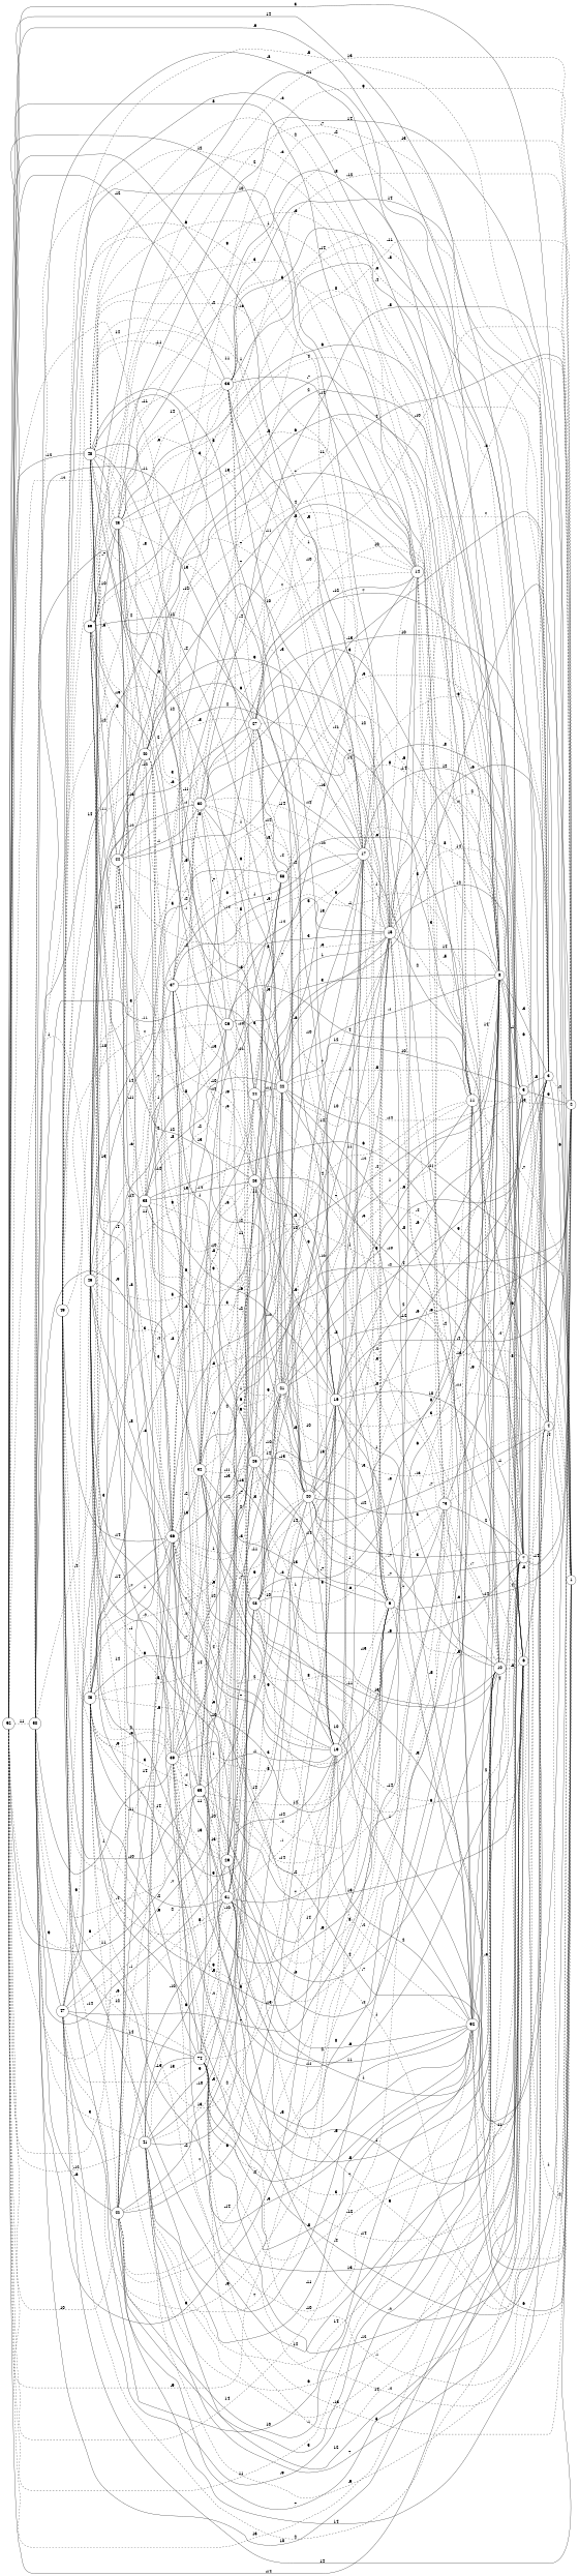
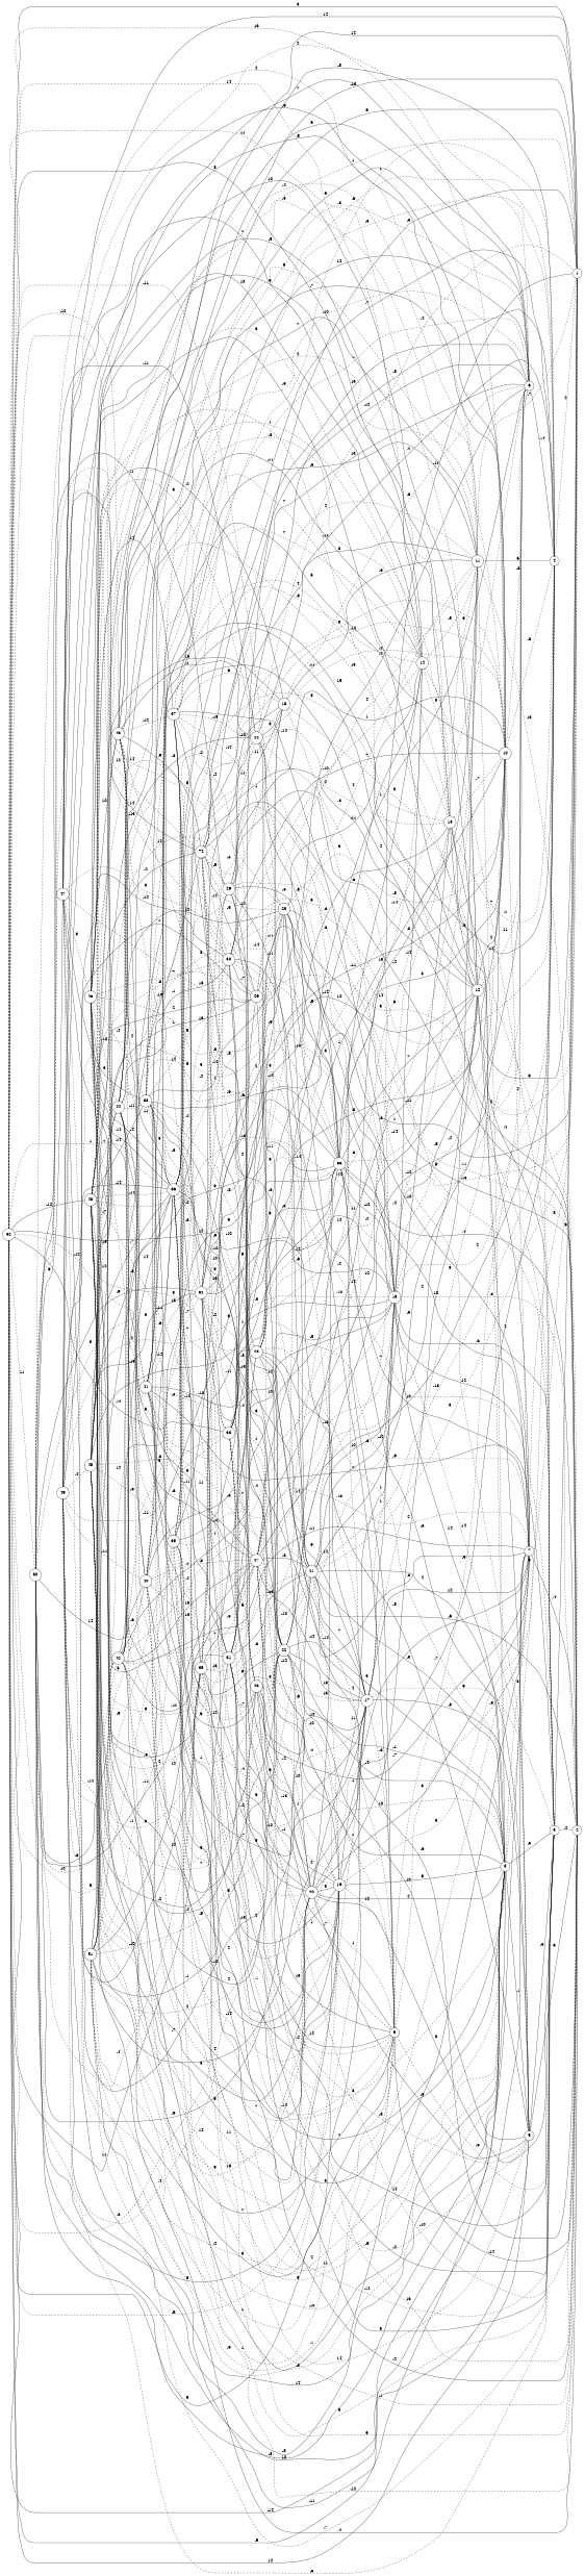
  graph {
    fontname="Helvetica,Arial,sans-serif"
    rankdir=LR
    node [shape=circle]
    edge [style=solid]
    52
    1
    5
    7
    8
    10
-   12 [label=92]
-   13 [label=73]
+   12
+   13
    14
    15
    17
    19
    23
    26
    31
    33
    35
    36
    39
    41
    42
    43
    48
    50
    3
    2
    4
    6
    11
    9
    21
-   16
+   16 [label=66]
    22
    27
    20
    25
    28
    29
    30
    32
    n41 [label=74]
    40
    24
    37
    44
-   18 [label=58]
+   18
    38
    47
    46
-   51 [label=59]
+   51
    49
    45
    52 -- 1 [label=3]
    52 -- 5 [label=14]
    52 -- 7 [label=-14]
    52 -- 8 [label=-9]
    52 -- 10 [label=13 style=dashed]
    52 -- 12 [label=11 style=dashed]
    52 -- 13 [label=14 style=dashed]
    52 -- 14 [label=8]
    52 -- 15 [label=12]
    52 -- 17 [label=9]
    52 -- 19 [label=-9 style=dashed]
    52 -- 23 [label=-11 style=dashed]
    52 -- 26 [label=14 style=dashed]
    52 -- 31 [label=-6 style=dashed]
    52 -- 33 [label=-12]
    52 -- 35 [label=11]
-   52 -- 46 [label=1 style=dashed]
+   52 -- 36 [label=1 style=dashed]
    52 -- 39 [label=6 style=dashed]
    52 -- 41 [label=-12 style=dashed]
    52 -- 42 [label=10 style=dashed]
    52 -- 43 [label=-12 style=dashed]
    52 -- 48 [label=-12]
    52 -- 50 [label=11 style=dashed]
    5 -- 3 [label=-5]
    5 -- 2 [label=9]
-   7 -- 1 [label=1 style=dashed]
+   7 -- 1 [label=8 style=dashed]
    7 -- 2 [label=-4]
    8 -- 5 [label=-1]
    8 -- 7 [label=8 style=dashed]
    8 -- 3 [label=-3]
    8 -- 4 [label=6 style=dashed]
    10 -- 7 [label=4 style=dashed]
    10 -- 4 [label=-8 style=dashed]
    10 -- 6 [label=-8 style=dashed]
    12 -- 1 [label=6]
    12 -- 5 [label=4]
    12 -- 10 [label=2]
    12 -- 6 [label=11 style=dashed]
    13 -- 7 [label=2]
    13 -- 10 [label=-7 style=dashed]
    13 -- 12 [label=-9]
    13 -- 3 [label=-4]
    13 -- 4 [label=-1 style=dashed]
    13 -- 11 [label=9 style=dashed]
-   14 -- 8 [label=-1 style=dashed]
    14 -- 13 [label=3 style=dashed]
    14 -- 3 [label=7 style=dashed]
    14 -- 11 [label=-5 style=dashed]
    15 -- 5 [label=14 style=dashed]
    15 -- 7 [label=12]
    15 -- 8 [label=14]
    15 -- 10 [label=-4 style=dashed]
    15 -- 12 [label=-5]
    15 -- 14 [label=-14]
    15 -- 3 [label=-6]
    15 -- 2 [label=-3 style=dashed]
    15 -- 4 [label=2 style=dashed]
    15 -- 6 [label=-11 style=dashed]
    17 -- 5 [label=-8]
    17 -- 7 [label=12]
    17 -- 15 [label=1 style=dashed]
    17 -- 3 [label=9 style=dashed]
    17 -- 6 [label=8 style=dashed]
    17 -- 11 [label=2]
    17 -- 9 [label=-3 style=dashed]
    19 -- 7 [label=6 style=dashed]
    19 -- 8 [label=6]
    19 -- 12 [label=2]
    19 -- 17 [label=1]
-   19 -- 9 [label=-13 style=dashed]
+   19 -- 9 [label=12 style=dashed]
    23 -- 7 [label=-10]
    23 -- 10 [label=-8 style=dashed]
    23 -- 14 [label=-11]
    23 -- 15 [label=1]
    23 -- 2 [label=5]
    23 -- 9 [label=-10]
    23 -- 21 [label=-10]
    23 -- 16 [label=-9]
    26 -- 15 [label=3]
    26 -- 23 [label=-11 style=dashed]
-   26 -- 11 [label=4]
+   26 -- 11 [label=4 style=dashed]
    26 -- 22 [label=3]
    31 -- 12 [label=11]
    31 -- 19 [label=-1 style=dashed]
    31 -- 23 [label=2]
    31 -- 3 [label=-2]
    31 -- 6 [label=1]
    31 -- 11 [label=4 style=dashed]
    31 -- 9 [label=14]
-   31 -- 17 [label=7]
+   31 -- 21 [label=7]
    31 -- 27 [label=9 style=dashed]
    31 -- 20 [label=10]
    31 -- 25 [label=-7 style=dashed]
    33 -- 5 [label=-8 style=dashed]
    33 -- 14 [label=-14]
    33 -- 15 [label=-5]
    33 -- 3 [label=14]
    33 -- 2 [label=13 style=dashed]
    33 -- 4 [label=-8]
    33 -- 6 [label=-4]
    33 -- 9 [label=1 style=dashed]
    33 -- 16 [label=-3]
    33 -- 27 [label=7 style=dashed]
    33 -- 28 [label=-3 style=dashed]
    35 -- 8 [label=8 style=dashed]
    35 -- 10 [label=-5]
    35 -- 13 [label=-9]
    35 -- 15 [label=14 style=dashed]
    35 -- 23 [label=2 style=dashed]
    35 -- 31 [label=13 style=dashed]
    35 -- 9 [label=-2 style=dashed]
    35 -- 21 [label=-3 style=dashed]
    35 -- 22 [label=6]
    35 -- 27 [label=-5 style=dashed]
    35 -- 20 [label=9]
    35 -- 29 [label=10 style=dashed]
    36 -- 1 [label=1 style=dashed]
    36 -- 8 [label=7]
    36 -- 13 [label=8 style=dashed]
    36 -- 19 [label=2 style=dashed]
    36 -- 23 [label=-8 style=dashed]
    36 -- 31 [label=11]
    36 -- 4 [label=-7]
    36 -- 6 [label=13]
    36 -- 11 [label=4 style=dashed]
    36 -- 21 [label=-13]
    36 -- 20 [label=-7 style=dashed]
    36 -- 25 [label=1 style=dashed]
    36 -- 28 [label=-9 style=dashed]
    36 -- 30 [label=-4 style=dashed]
    36 -- 32 [label=-2 style=dashed]
    39 -- 1 [label=5 style=dashed]
    39 -- 10 [label=3 style=dashed]
    39 -- 17 [label=8 style=dashed]
    39 -- 19 [label=-1]
    39 -- 26 [label=13]
    39 -- 35 [label=-4 style=dashed]
    39 -- 3 [label=-14 style=dashed]
    39 -- 2 [label=-1 style=dashed]
    39 -- 6 [label=13]
    39 -- 9 [label=-14 style=dashed]
    39 -- 16 [label=-3]
-   39 -- 25 [label=12]
+   39 -- 25 [label=12 style=dashed]
    39 -- 28 [label=-10 style=dashed]
    39 -- 29 [label=13 style=dashed]
    39 -- 32 [label=-7 style=dashed]
    41 -- 5 [label=14 style=dashed]
    41 -- 7 [label=-13 style=dashed]
    41 -- 12 [label=-11]
    41 -- 31 [label=6]
    41 -- 33 [label=-12 style=dashed]
    41 -- 36 [label=-6]
    41 -- 3 [label=7]
    41 -- 4 [label=-9 style=dashed]
    41 -- 6 [label=12]
    41 -- 11 [label=-5]
    41 -- 21 [label=-3 style=dashed]
    41 -- 20 [label=2]
    41 -- 25 [label=9]
    41 -- 28 [label=-10]
    41 -- n41 [label=13 style=dashed]
    42 -- 8 [label=-1]
    42 -- 10 [label=5]
    42 -- 15 [label=-2 style=dashed]
    42 -- 19 [label=-14 style=dashed]
    42 -- 31 [label=-10]
    42 -- 36 [label=14]
-   42 -- 4 [label=14]
+   42 -- 4 [label=15]
    42 -- 9 [label=7 style=dashed]
    42 -- 21 [label=7 style=dashed]
    42 -- 16 [label=6]
    42 -- 27 [label=13]
    42 -- 28 [label=-2]
    42 -- 32 [label=5 style=dashed]
    42 -- n41 [label=-13]
    42 -- 40 [label=-6 style=dashed]
    43 -- 1 [label=14]
    43 -- 8 [label=4 style=dashed]
    43 -- 10 [label=-7]
    43 -- 14 [label=-5 style=dashed]
    43 -- 17 [label=-4 style=dashed]
    43 -- 33 [label=14 style=dashed]
    43 -- 36 [label=11]
    43 -- 3 [label=-2 style=dashed]
    43 -- 2 [label=13 style=dashed]
    43 -- 4 [label=-8]
    43 -- 6 [label=6]
    43 -- 22 [label=5 style=dashed]
    43 -- n41 [label=-9]
    43 -- 40 [label=4]
    43 -- 24 [label=-1]
    43 -- 37 [label=-12 style=dashed]
    48 -- 10 [label=2 style=dashed]
    48 -- 13 [label=1 style=dashed]
    48 -- 14 [label=3 style=dashed]
    48 -- 15 [label=-13 style=dashed]
    48 -- 17 [label=11 style=dashed]
    48 -- 19 [label=5]
    48 -- 26 [label=2]
    48 -- 31 [label=2 style=dashed]
    48 -- 33 [label=-11 style=dashed]
    48 -- 35 [label=-3]
    48 -- 36 [label=-14 style=dashed]
    48 -- 11 [label=-3 style=dashed]
    48 -- 9 [label=1 style=dashed]
    48 -- 22 [label=-4]
    48 -- 20 [label=3]
    48 -- 25 [label=12]
    48 -- 28 [label=3 style=dashed]
    48 -- 30 [label=-8 style=dashed]
    48 -- n41 [label=-2]
-   48 -- 44 [label=-5 style=dashed]
+   48 -- 44 [label=7 style=dashed]
    48 -- 18 [label=13]
    48 -- 38 [label=-14]
    50 -- 7 [label=10]
    50 -- 8 [label=-8]
    50 -- 19 [label=6]
    50 -- 35 [label=-4 style=dashed]
-   50 -- 39 [label=1]
    50 -- 41 [label=3 style=dashed]
    50 -- 42 [label=-6]
    50 -- 11 [label=2 style=dashed]
    50 -- 21 [label=-9]
    50 -- 22 [label=-4 style=dashed]
    50 -- 27 [label=-11]
    50 -- 29 [label=-1]
    50 -- 30 [label=-13 style=dashed]
    50 -- 32 [label=-9]
    50 -- n41 [label=12 style=dashed]
    50 -- 40 [label=14]
    50 -- 24 [label=-11]
    50 -- 47 [label=9]
    3 -- 1 [label=6]
    3 -- 2 [label=-2 style=dashed]
    4 -- 1 [label=2 style=dashed]
    6 -- 4 [label=-14]
    11 -- 1 [label=-7 style=dashed]
    11 -- 8 [label=14 style=dashed]
    11 -- 2 [label=13 style=dashed]
    11 -- 4 [label=6]
    9 -- 1 [label=-5 style=dashed]
    9 -- 3 [label=-9 style=dashed]
    9 -- 2 [label=-14]
    9 -- 6 [label=-5 style=dashed]
    21 -- 1 [label=3 style=dashed]
    21 -- 5 [label=4]
-   21 -- 8 [label=1]
-   21 -- 10 [label=-7]
+   21 -- 8 [label=-3]
+   21 -- 10 [label=-5]
    21 -- 13 [label=-12]
    21 -- 15 [label=10]
    21 -- 17 [label=7]
    21 -- 19 [label=-14 style=dashed]
    21 -- 2 [label=-6]
    21 -- 4 [label=-13 style=dashed]
    21 -- 11 [label=-4 style=dashed]
+   21 -- 9 [label=2 style=dashed]
    16 -- 1 [label=-13 style=dashed]
    16 -- 7 [label=10]
    16 -- 8 [label=-6]
    16 -- 10 [label=3]
    16 -- 12 [label=7]
    16 -- 15 [label=-12]
    16 -- 2 [label=-4]
    16 -- 11 [label=-5]
    16 -- 9 [label=-3]
    22 -- 1 [label=-11]
    22 -- 5 [label=10]
    22 -- 7 [label=-8]
    22 -- 8 [label=-1]
    22 -- 17 [label=13]
    22 -- 19 [label=10 style=dashed]
    22 -- 6 [label=-12]
    22 -- 11 [label=-5 style=dashed]
    22 -- 20 [label=-6]
    27 -- 8 [label=10 style=dashed]
    27 -- 12 [label=12]
    27 -- 13 [label=14 style=dashed]
    27 -- 14 [label=-12]
    27 -- 15 [label=-13 style=dashed]
    27 -- 17 [label=-12]
    27 -- 19 [label=10 style=dashed]
    27 -- 2 [label=-10 style=dashed]
    27 -- 4 [label=10]
-   27 -- 21 [label=-8 style=dashed]
+   27 -- 21 [label=-8]
    27 -- 20 [label=-4]
    27 -- 18 [label=-12 style=dashed]
    20 -- 5 [label=-6]
    20 -- 7 [label=3]
    20 -- 8 [label=2]
    20 -- 15 [label=11]
    20 -- 19 [label=5]
    20 -- 3 [label=8]
    20 -- 4 [label=-7]
    20 -- 9 [label=1 style=dashed]
    20 -- 16 [label=13]
    25 -- 7 [label=-7]
    25 -- 14 [label=12 style=dashed]
    25 -- 15 [label=14 style=dashed]
    25 -- 17 [label=-10]
    25 -- 19 [label=1 style=dashed]
    25 -- 9 [label=-7]
    25 -- 21 [label=-10 style=dashed]
    25 -- 20 [label=-13]
    28 -- 5 [label=-8]
-   28 -- 7 [label=-9]
+   28 -- 7 [label=-9 style=dashed]
    28 -- 8 [label=1 style=dashed]
    28 -- 10 [label=13]
    28 -- 12 [label=-2 style=dashed]
    28 -- 13 [label=-6 style=dashed]
    28 -- 17 [label=9]
    28 -- 2 [label=-9]
    28 -- 6 [label=-14 style=dashed]
    28 -- 16 [label=14 style=dashed]
    28 -- 22 [label=14]
    28 -- 18 [label=-5]
    29 -- 8 [label=-4]
    29 -- 10 [label=1]
    29 -- 12 [label=-6]
    29 -- 19 [label=-12]
    29 -- 4 [label=9 style=dashed]
    29 -- 21 [label=-11]
    29 -- 16 [label=-8]
    29 -- 24 [label=11 style=dashed]
    29 -- 18 [label=11]
    30 -- 1 [label=-5]
    30 -- 7 [label=7]
    30 -- 8 [label=3]
    30 -- 10 [label=7]
    30 -- 14 [label=-10 style=dashed]
    30 -- 17 [label=-14 style=dashed]
    30 -- 23 [label=-14 style=dashed]
    30 -- 26 [label=-7]
    30 -- 2 [label=-11 style=dashed]
    30 -- 9 [label=-2 style=dashed]
    30 -- 21 [label=5 style=dashed]
    30 -- 22 [label=6]
    30 -- 18 [label=1 style=dashed]
    32 -- 1 [label=1]
    32 -- 5 [label=-5 style=dashed]
    32 -- 10 [label=-11]
    32 -- 12 [label=10]
    32 -- 15 [label=-6]
    32 -- 19 [label=9]
    32 -- 3 [label=9]
    32 -- 2 [label=-2]
    32 -- 9 [label=13]
    32 -- 16 [label=9 style=dashed]
    32 -- 22 [label=-2 style=dashed]
    32 -- 25 [label=-11 style=dashed]
    32 -- 29 [label=1 style=dashed]
    32 -- 24 [label=-5 style=dashed]
    32 -- 18 [label=-10]
    n41 -- 8 [label=7]
    n41 -- 10 [label=-12 style=dashed]
    n41 -- 12 [label=-5]
    n41 -- 13 [label=2 style=dashed]
    n41 -- 19 [label=-13 style=dashed]
    n41 -- 23 [label=-12 style=dashed]
    n41 -- 26 [label=-5]
    n41 -- 31 [label=-2 style=dashed]
    n41 -- 3 [label=14 style=dashed]
-   n41 -- 2 [label=-4 style=dashed]
+   n41 -- 2 [label=-4]
    n41 -- 6 [label=-12]
    n41 -- 11 [label=8]
-   n41 -- 20 [label=14 style=dashed]
+   n41 -- 30 [label=14 style=dashed]
    n41 -- 25 [label=-10 style=dashed]
    n41 -- 29 [label=-5 style=dashed]
    40 -- 8 [label=11 style=dashed]
    40 -- 13 [label=4 style=dashed]
    40 -- 15 [label=10]
    40 -- 17 [label=9]
    40 -- 31 [label=13 style=dashed]
    40 -- 36 [label=-12]
    40 -- 2 [label=9 style=dashed]
    40 -- 16 [label=6]
    40 -- 27 [label=-3 style=dashed]
    40 -- 25 [label=1 style=dashed]
    40 -- 29 [label=-2 style=dashed]
    40 -- 32 [label=-8 style=dashed]
    24 -- 1 [label=-4 style=dashed]
    24 -- 5 [label=-14 style=dashed]
    24 -- 10 [label=-2 style=dashed]
    24 -- 15 [label=-5 style=dashed]
    24 -- 17 [label=5 style=dashed]
+   24 -- 4 [label=-2]
    24 -- 16 [label=-8]
    24 -- 22 [label=-11]
    24 -- 18 [label=3]
    37 -- 14 [label=-5 style=dashed]
    37 -- 15 [label=-14]
    37 -- 17 [label=-6]
    37 -- 23 [label=-12 style=dashed]
    37 -- 35 [label=-3]
    37 -- 2 [label=4]
    37 -- 4 [label=-5 style=dashed]
    37 -- 6 [label=-1 style=dashed]
    37 -- 20 [label=-2]
    37 -- 25 [label=9]
    37 -- 28 [label=-4 style=dashed]
    37 -- 32 [label=6 style=dashed]
    37 -- 24 [label=-13 style=dashed]
    37 -- 18 [label=6 style=dashed]
    44 -- 1 [label=-13]
    44 -- 13 [label=7 style=dashed]
    44 -- 14 [label=-11]
    44 -- 23 [label=8 style=dashed]
    44 -- 39 [label=3]
    44 -- 3 [label=8 style=dashed]
    44 -- 2 [label=-12 style=dashed]
    44 -- 6 [label=-10 style=dashed]
    44 -- 11 [label=7]
    44 -- 16 [label=-6 style=dashed]
-   44 -- 27 [label=-11 style=dashed]
-   44 -- 20 [label=-10 style=dashed]
+   44 -- 27 [label=-11]
+   44 -- 20 [label=-10]
    44 -- 30 [label=-1]
    44 -- 40 [label=-13]
    44 -- 38 [label=-11 style=dashed]
    18 -- 8 [label=8 style=dashed]
    18 -- 15 [label=9 style=dashed]
    18 -- 6 [label=-6 style=dashed]
    18 -- 11 [label=-9]
    38 -- 1 [label=6]
    38 -- 8 [label=3]
    38 -- 14 [label=7 style=dashed]
    38 -- 17 [label=1]
    38 -- 19 [label=-13]
    38 -- 23 [label=-14]
    38 -- 31 [label=7 style=dashed]
    38 -- 36 [label=3 style=dashed]
    38 -- 4 [label=1 style=dashed]
    38 -- 6 [label=-8 style=dashed]
+   38 -- 21 [label=-5 style=dashed]
    38 -- 16 [label=-6]
    38 -- 22 [label=-10]
    38 -- 20 [label=3 style=dashed]
    38 -- 30 [label=5 style=dashed]
+   38 -- 32 [label=-3 style=dashed]
    38 -- 24 [label=-2 style=dashed]
    47 -- 1 [label=14]
    47 -- 10 [label=-9]
    47 -- 12 [label=10]
    47 -- 14 [label=7]
    47 -- 36 [label=-14]
    47 -- 6 [label=2 style=dashed]
    47 -- 9 [label=-9 style=dashed]
    47 -- 21 [label=2 style=dashed]
    47 -- 16 [label=13 style=dashed]
    47 -- 22 [label=-7]
    47 -- 30 [label=3 style=dashed]
    47 -- n41 [label=14]
    47 -- 38 [label=3]
    47 -- 46 [label=9 style=dashed]
    46 -- 7 [label=-11]
-   46 -- 8 [label=6]
+   46 -- 8 [label=6 style=dashed]
    46 -- 10 [label=-8]
    46 -- 12 [label=-5]
    46 -- 13 [label=3]
    46 -- 17 [label=4]
    46 -- 19 [label=4]
    46 -- 23 [label=5 style=dashed]
    46 -- 26 [label=7 style=dashed]
    46 -- 35 [label=9 style=dashed]
-   46 -- 36 [label=-8]
+   46 -- 36 [label=-4]
    46 -- 39 [label=2 style=dashed]
    46 -- 43 [label=10]
    46 -- 3 [label=-14 style=dashed]
    46 -- 9 [label=7]
    46 -- 16 [label=-5 style=dashed]
    46 -- 27 [label=-6]
    46 -- 24 [label=9 style=dashed]
    46 -- 37 [label=14]
    46 -- 44 [label=-10 style=dashed]
    46 -- 18 [label=-2]
    46 -- 38 [label=-4 style=dashed]
    51 -- 5 [label=-11]
    51 -- 7 [label=2]
    51 -- 8 [label=-3 style=dashed]
    51 -- 17 [label=13 style=dashed]
    51 -- 23 [label=12]
    51 -- 36 [label=-8]
    51 -- 39 [label=-1 style=dashed]
    51 -- 41 [label=14 style=dashed]
    51 -- 43 [label=-7]
    51 -- 3 [label=-7 style=dashed]
    51 -- 11 [label=5 style=dashed]
    51 -- 9 [label=7 style=dashed]
    51 -- 21 [label=-9 style=dashed]
    51 -- 22 [label=-1]
    51 -- 27 [label=12]
    51 -- 40 [label=5 style=dashed]
    51 -- 44 [label=12]
    49 -- 7 [label=14]
    49 -- 8 [label=-8]
    49 -- 12 [label=-5]
    49 -- 14 [label=10]
    49 -- 15 [label=9 style=dashed]
    49 -- 17 [label=-2 style=dashed]
-   49 -- 26 [label=7 style=dashed]
+   49 -- 26 [label=7]
    49 -- 33 [label=-11 style=dashed]
    49 -- 35 [label=-10]
    49 -- 36 [label=-14]
    49 -- 39 [label=-9 style=dashed]
    49 -- 42 [label=-14 style=dashed]
    49 -- 3 [label=-5 style=dashed]
    49 -- 6 [label=7]
    49 -- 16 [label=5 style=dashed]
    49 -- 30 [label=-12]
    49 -- 40 [label=-11 style=dashed]
    49 -- 45 [label=-4 style=dashed]
    45 -- 7 [label=-10 style=dashed]
    45 -- 15 [label=1]
    45 -- 19 [label=9 style=dashed]
    45 -- 26 [label=1]
    45 -- 31 [label=-2]
    45 -- 33 [label=-3 style=dashed]
    45 -- 35 [label=3 style=dashed]
    45 -- 36 [label=-7]
    45 -- 39 [label=-6 style=dashed]
    45 -- 2 [label=-4]
-   45 -- 6 [label=6 style=dashed]
+   45 -- 6 [label=6]
    45 -- 11 [label=-4 style=dashed]
    45 -- 9 [label=5]
    45 -- 21 [label=7 style=dashed]
    45 -- 16 [label=9]
    45 -- 20 [label=14 style=dashed]
    45 -- 29 [label=14 style=dashed]
-   45 -- 32 [label=1]
+   45 -- 32 [label=3]
    45 -- 24 [label=-8]
    45 -- 44 [label=13 style=dashed]
  }
